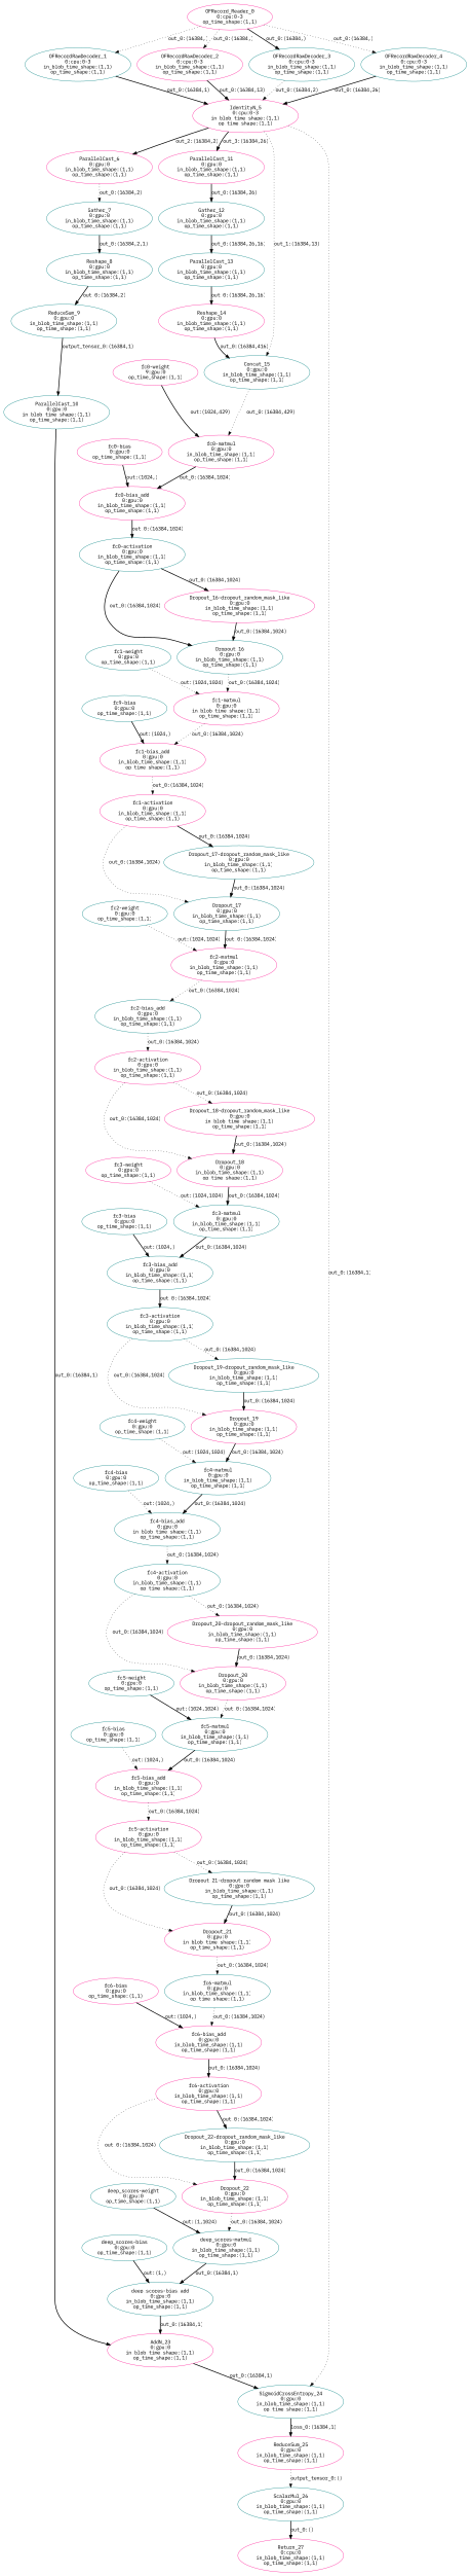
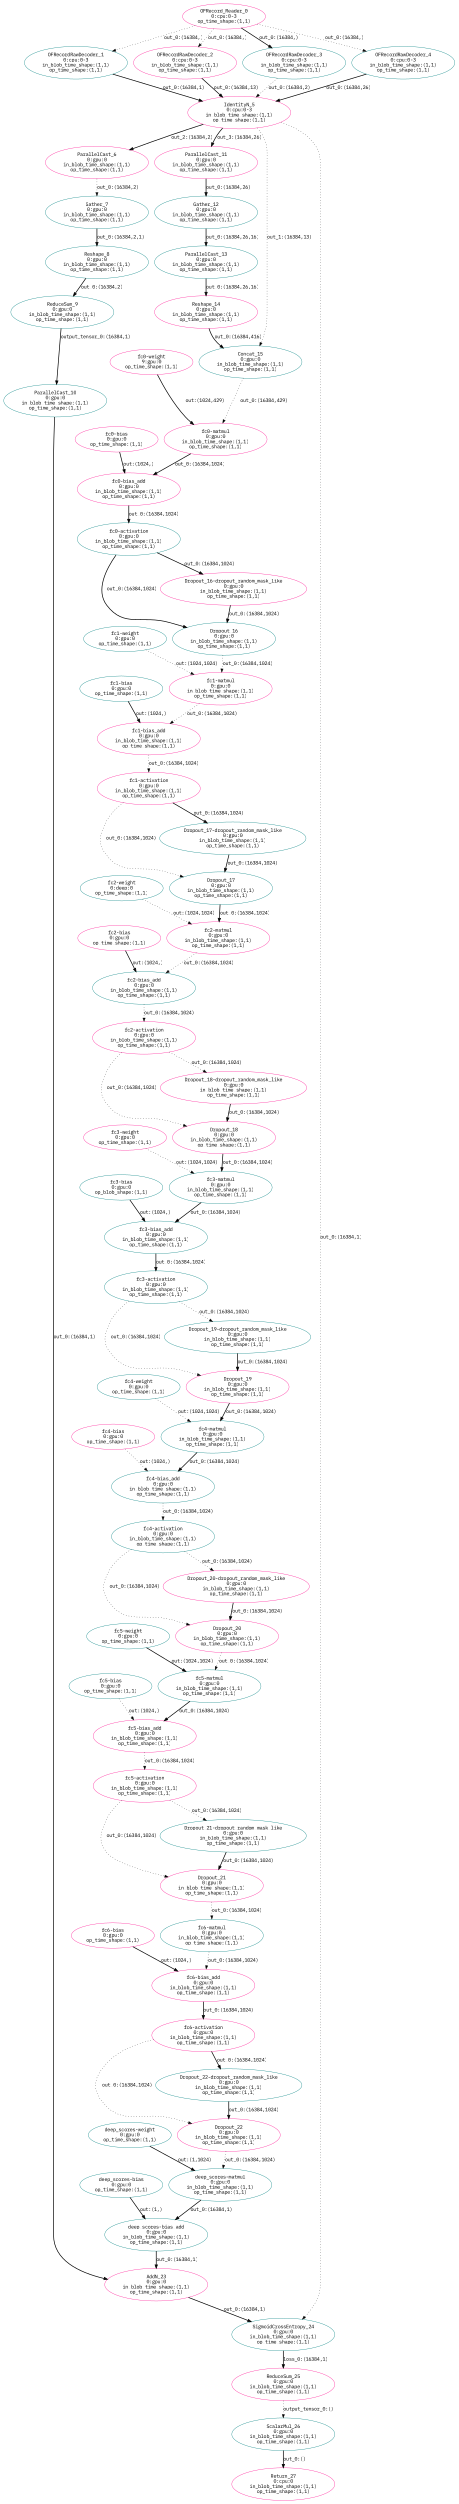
  digraph {
    fontname="IBM Plex Mono"
    node [color=teal fontname="IBM Plex Mono"]
    edge [fontname="IBM Plex Mono" style=bold]
    n1 [color=deeppink label="OFRecord_Reader_0\n0:cpu:0-3\nop_time_shape:(1,1)"]
    n2 [label="OFRecordRawDecoder_1\n0:cpu:0-3\nin_blob_time_shape:(1,1)\nop_time_shape:(1,1)"]
    n3 [color=deeppink label="OFRecordRawDecoder_2\n0:cpu:0-3\nin_blob_time_shape:(1,1)\nop_time_shape:(1,1)"]
    n4 [label="OFRecordRawDecoder_3\n0:cpu:0-3\nin_blob_time_shape:(1,1)\nop_time_shape:(1,1)"]
    n5 [label="OFRecordRawDecoder_4\n0:cpu:0-3\nin_blob_time_shape:(1,1)\nop_time_shape:(1,1)"]
    n6 [color=deeppink label="IdentityN_5\n0:cpu:0-3\nin_blob_time_shape:(1,1)\nop_time_shape:(1,1)"]
    n7 [color=deeppink label="ParallelCast_6\n0:gpu:0\nin_blob_time_shape:(1,1)\nop_time_shape:(1,1)"]
    n8 [color=deeppink label="ParallelCast_11\n0:gpu:0\nin_blob_time_shape:(1,1)\nop_time_shape:(1,1)"]
    n9 [label="Concat_15\n0:gpu:0\nin_blob_time_shape:(1,1)\nop_time_shape:(1,1)"]
    n10 [label="SigmoidCrossEntropy_24\n0:gpu:0\nin_blob_time_shape:(1,1)\nop_time_shape:(1,1)"]
    n11 [label="Gather_7\n0:gpu:0\nin_blob_time_shape:(1,1)\nop_time_shape:(1,1)"]
    n12 [label="Gather_12\n0:gpu:0\nin_blob_time_shape:(1,1)\nop_time_shape:(1,1)"]
    n13 [color=deeppink label="fc0-matmul\n0:gpu:0\nin_blob_time_shape:(1,1)\nop_time_shape:(1,1)"]
    n14 [color=deeppink label="ReduceSum_25\n0:gpu:0\nin_blob_time_shape:(1,1)\nop_time_shape:(1,1)"]
    n15 [label="Reshape_8\n0:gpu:0\nin_blob_time_shape:(1,1)\nop_time_shape:(1,1)"]
    n16 [label="ReduceSum_9\n0:gpu:0\nin_blob_time_shape:(1,1)\nop_time_shape:(1,1)"]
    n17 [label="ParallelCast_10\n0:gpu:0\nin_blob_time_shape:(1,1)\nop_time_shape:(1,1)"]
    n18 [color=deeppink label="AddN_23\n0:gpu:0\nin_blob_time_shape:(1,1)\nop_time_shape:(1,1)"]
    n19 [label="ParallelCast_13\n0:gpu:0\nin_blob_time_shape:(1,1)\nop_time_shape:(1,1)"]
    n20 [color=deeppink label="Reshape_14\n0:gpu:0\nin_blob_time_shape:(1,1)\nop_time_shape:(1,1)"]
    n21 [color=deeppink label="fc0-bias_add\n0:gpu:0\nin_blob_time_shape:(1,1)\nop_time_shape:(1,1)"]
    n22 [color=deeppink label="fc0-weight\n9:gpu:0\nop_time_shape:(1,1)"]
    n23 [label="fc0-activation\n0:gpu:0\nin_blob_time_shape:(1,1)\nop_time_shape:(1,1)"]
    n24 [color=deeppink label="fc0-bias\n0:gpu:0\nop_time_shape:(1,1)"]
    n25 [color=deeppink label="Dropout_16-dropout_random_mask_like\n0:gpu:0\nin_blob_time_shape:(1,1)\nop_time_shape:(1,1)"]
    n26 [label="Dropout_16\n0:gpu:0\nin_blob_time_shape:(1,1)\nop_time_shape:(1,1)"]
    n27 [color=deeppink label="fc1-matmul\n0:gpu:0\nin_blob_time_shape:(1,1)\nop_time_shape:(1,1)"]
    n28 [color=deeppink label="fc1-bias_add\n0:gpu:0\nin_blob_time_shape:(1,1)\nop_time_shape:(1,1)"]
    n29 [label="fc1-weight\n0:gpu:0\nop_time_shape:(1,1)"]
    n30 [color=deeppink label="fc1-activation\n0:gpu:0\nin_blob_time_shape:(1,1)\nop_time_shape:(1,1)"]
-   n31 [label="fc9-bias\n0:gpu:0\nop_time_shape:(1,1)"]
+   n31 [label="fc1-bias\n0:gpu:0\nop_time_shape:(1,1)"]
    n32 [label="Dropout_17-dropout_random_mask_like\n0:gpu:0\nin_blob_time_shape:(1,1)\nop_time_shape:(1,1)"]
    n33 [label="Dropout_17\n0:gpu:0\nin_blob_time_shape:(1,1)\nop_time_shape:(1,1)"]
    n34 [color=deeppink label="fc2-matmul\n0:gpu:0\nin_blob_time_shape:(1,1)\nop_time_shape:(1,1)"]
    n35 [label="fc2-bias_add\n0:gpu:0\nin_blob_time_shape:(1,1)\nop_time_shape:(1,1)"]
-   n36 [label="fc2-weight\n0:gpu:0\nop_time_shape:(1,1)"]
+   n36 [label="fc2-weight\n0:deep:0\nop_time_shape:(1,1)"]
    n37 [color=deeppink label="fc2-activation\n0:gpu:0\nin_blob_time_shape:(1,1)\nop_time_shape:(1,1)"]
+   n38 [color=deeppink label="fc2-bias\n0:gpu:0\nop_time_shape:(1,1)"]
    n39 [color=deeppink label="Dropout_18-dropout_random_mask_like\n0:gpu:0\nin_blob_time_shape:(1,1)\nop_time_shape:(1,1)"]
    n40 [color=deeppink label="Dropout_18\n0:gpu:0\nin_blob_time_shape:(1,1)\nop_time_shape:(1,1)"]
    n41 [label="fc3-matmul\n0:gpu:0\nin_blob_time_shape:(1,1)\nop_time_shape:(1,1)"]
    n42 [label="fc3-bias_add\n0:gpu:0\nin_blob_time_shape:(1,1)\nop_time_shape:(1,1)"]
    n43 [color=deeppink label="fc3-weight\n0:gpu:0\nop_time_shape:(1,1)"]
    n44 [label="fc3-activation\n0:gpu:0\nin_blob_time_shape:(1,1)\nop_time_shape:(1,1)"]
-   n45 [label="fc3-bias\n0:gpu:0\nop_time_shape:(1,1)"]
+   n45 [label="fc3-bias\n0:gpu:0\nop_blob_shape:(1,1)"]
    n46 [label="Dropout_19-dropout_random_mask_like\n0:gpu:0\nin_blob_time_shape:(1,1)\nop_time_shape:(1,1)"]
    n47 [color=deeppink label="Dropout_19\n0:gpu:0\nin_blob_time_shape:(1,1)\nop_time_shape:(1,1)"]
    n48 [label="fc4-matmul\n0:gpu:0\nin_blob_time_shape:(1,1)\nop_time_shape:(1,1)"]
    n49 [label="fc4-bias_add\n0:gpu:0\nin_blob_time_shape:(1,1)\nop_time_shape:(1,1)"]
    n50 [label="fc4-weight\n0:gpu:0\nop_time_shape:(1,1)"]
    n51 [label="fc4-activation\n0:gpu:0\nin_blob_time_shape:(1,1)\nop_time_shape:(1,1)"]
-   n52 [label="fc4-bias\n0:gpu:0\nop_time_shape:(1,1)"]
+   n52 [color=deeppink label="fc4-bias\n0:gpu:0\nop_time_shape:(1,1)"]
    n53 [color=deeppink label="Dropout_20-dropout_random_mask_like\n0:gpu:0\nin_blob_time_shape:(1,1)\nop_time_shape:(1,1)"]
    n54 [color=deeppink label="Dropout_20\n0:gpu:0\nin_blob_time_shape:(1,1)\nop_time_shape:(1,1)"]
    n55 [label="fc5-matmul\n0:gpu:0\nin_blob_time_shape:(1,1)\nop_time_shape:(1,1)"]
    n56 [color=deeppink label="fc5-bias_add\n0:gpu:0\nin_blob_time_shape:(1,1)\nop_time_shape:(1,1)"]
    n57 [label="fc5-weight\n0:gpu:0\nop_time_shape:(1,1)"]
    n58 [color=deeppink label="fc5-activation\n0:gpu:0\nin_blob_time_shape:(1,1)\nop_time_shape:(1,1)"]
    n59 [label="fc5-bias\n0:gpu:0\nop_time_shape:(1,1)"]
    n60 [label="Dropout_21-dropout_random_mask_like\n0:gpu:0\nin_blob_time_shape:(1,1)\nop_time_shape:(1,1)"]
    n61 [color=deeppink label="Dropout_21\n0:gpu:0\nin_blob_time_shape:(1,1)\nop_time_shape:(1,1)"]
    n62 [label="fc6-matmul\n0:gpu:0\nin_blob_time_shape:(1,1)\nop_time_shape:(1,1)"]
    n63 [color=deeppink label="fc6-bias_add\n0:gpu:0\nin_blob_time_shape:(1,1)\nop_time_shape:(1,1)"]
    n64 [color=deeppink label="fc6-activation\n0:gpu:0\nin_blob_time_shape:(1,1)\nop_time_shape:(1,1)"]
    n65 [color=deeppink label="fc6-bias\n0:gpu:0\nop_time_shape:(1,1)"]
    n66 [label="Dropout_22-dropout_random_mask_like\n0:gpu:0\nin_blob_time_shape:(1,1)\nop_time_shape:(1,1)"]
    n67 [color=deeppink label="Dropout_22\n0:gpu:0\nin_blob_time_shape:(1,1)\nop_time_shape:(1,1)"]
    n68 [label="deep_scores-matmul\n0:gpu:0\nin_blob_time_shape:(1,1)\nop_time_shape:(1,1)"]
    n69 [label="deep_scores-bias_add\n0:gpu:0\nin_blob_time_shape:(1,1)\nop_time_shape:(1,1)"]
    n70 [label="deep_scores-weight\n0:gpu:0\nop_time_shape:(1,1)"]
    n71 [label="deep_scores-bias\n0:gpu:0\nop_time_shape:(1,1)"]
    n72 [label="ScalarMul_26\n0:gpu:0\nin_blob_time_shape:(1,1)\nop_time_shape:(1,1)"]
    n73 [color=deeppink label="Return_27\n0:cpu:0\nin_blob_time_shape:(1,1)\nop_time_shape:(1,1)"]
    n1 -> n2 [label="out_0:(16384,)" style=dotted]
    n1 -> n3 [label="out_0:(16384,)" style=dotted]
    n1 -> n4 [label="out_0:(16384,)"]
    n1 -> n5 [label="out_0:(16384,)" style=dotted]
    n2 -> n6 [label="out_0:(16384,1)"]
    n3 -> n6 [label="out_0:(16384,13)"]
    n4 -> n6 [label="out_0:(16384,2)" style=dotted]
    n5 -> n6 [label="out_0:(16384,26)"]
    n6 -> n7 [label="out_2:(16384,2)"]
    n6 -> n8 [label="out_3:(16384,26)"]
    n6 -> n9 [label="out_1:(16384,13)" style=dotted]
    n6 -> n10 [label="out_0:(16384,1)" style=dotted]
    n7 -> n11 [label="out_0:(16384,2)" style=dotted]
    n8 -> n12 [label="out_0:(16384,26)"]
    n9 -> n13 [label="out_0:(16384,429)" style=dotted]
    n10 -> n14 [label="loss_0:(16384,1)"]
    n11 -> n15 [label="out_0:(16384,2,1)"]
    n12 -> n19 [label="out_0:(16384,26,16)"]
    n13 -> n21 [label="out_0:(16384,1024)"]
    n14 -> n72 [label="output_tensor_0:()" style=dotted]
    n15 -> n16 [label="out_0:(16384,2)"]
    n16 -> n17 [label="output_tensor_0:(16384,1)"]
    n17 -> n18 [label="out_0:(16384,1)"]
    n18 -> n10 [label="out_0:(16384,1)"]
    n19 -> n20 [label="out_0:(16384,26,16)"]
    n20 -> n9 [label="out_0:(16384,416)"]
    n21 -> n23 [label="out_0:(16384,1024)"]
    n22 -> n13 [label="out:(1024,429)"]
    n23 -> n25 [label="out_0:(16384,1024)"]
    n23 -> n26 [label="out_0:(16384,1024)"]
    n24 -> n21 [label="out:(1024,)"]
    n25 -> n26 [label="out_0:(16384,1024)"]
    n26 -> n27 [label="out_0:(16384,1024)" style=dotted]
    n27 -> n28 [label="out_0:(16384,1024)" style=dotted]
    n28 -> n30 [label="out_0:(16384,1024)" style=dotted]
    n29 -> n27 [label="out:(1024,1024)" style=dotted]
    n30 -> n32 [label="out_0:(16384,1024)"]
    n30 -> n33 [label="out_0:(16384,1024)" style=dotted]
    n31 -> n28 [label="out:(1024,)"]
    n32 -> n33 [label="out_0:(16384,1024)"]
    n33 -> n34 [label="out_0:(16384,1024)"]
    n34 -> n35 [label="out_0:(16384,1024)" style=dotted]
    n35 -> n37 [label="out_0:(16384,1024)" style=dotted]
    n36 -> n34 [label="out:(1024,1024)" style=dotted]
    n37 -> n39 [label="out_0:(16384,1024)" style=dotted]
    n37 -> n40 [label="out_0:(16384,1024)" style=dotted]
+   n38 -> n35 [label="out:(1024,)"]
    n39 -> n40 [label="out_0:(16384,1024)"]
    n40 -> n41 [label="out_0:(16384,1024)"]
    n41 -> n42 [label="out_0:(16384,1024)"]
    n42 -> n44 [label="out_0:(16384,1024)"]
    n43 -> n41 [label="out:(1024,1024)" style=dotted]
    n44 -> n46 [label="out_0:(16384,1024)" style=dotted]
    n44 -> n47 [label="out_0:(16384,1024)" style=dotted]
    n45 -> n42 [label="out:(1024,)"]
    n46 -> n47 [label="out_0:(16384,1024)"]
    n47 -> n48 [label="out_0:(16384,1024)"]
    n48 -> n49 [label="out_0:(16384,1024)"]
    n49 -> n51 [label="out_0:(16384,1024)" style=dotted]
    n50 -> n48 [label="out:(1024,1024)" style=dotted]
    n51 -> n53 [label="out_0:(16384,1024)" style=dotted]
    n51 -> n54 [label="out_0:(16384,1024)" style=dotted]
    n52 -> n49 [label="out:(1024,)" style=dotted]
    n53 -> n54 [label="out_0:(16384,1024)"]
    n54 -> n55 [label="out_0:(16384,1024)" style=dotted]
    n55 -> n56 [label="out_0:(16384,1024)"]
    n56 -> n58 [label="out_0:(16384,1024)" style=dotted]
    n57 -> n55 [label="out:(1024,1024)"]
    n58 -> n60 [label="out_0:(16384,1024)" style=dotted]
    n58 -> n61 [label="out_0:(16384,1024)" style=dotted]
    n59 -> n56 [label="out:(1024,)" style=dotted]
    n60 -> n61 [label="out_0:(16384,1024)"]
    n61 -> n62 [label="out_0:(16384,1024)" style=dotted]
    n62 -> n63 [label="out_0:(16384,1024)" style=dotted]
    n63 -> n64 [label="out_0:(16384,1024)"]
    n64 -> n66 [label="out_0:(16384,1024)"]
    n64 -> n67 [label="out_0:(16384,1024)" style=dotted]
    n65 -> n63 [label="out:(1024,)"]
    n66 -> n67 [label="out_0:(16384,1024)"]
    n67 -> n68 [label="out_0:(16384,1024)" style=dotted]
    n68 -> n69 [label="out_0:(16384,1)"]
    n69 -> n18 [label="out_0:(16384,1)"]
    n70 -> n68 [label="out:(1,1024)"]
    n71 -> n69 [label="out:(1,)"]
    n72 -> n73 [label="out_0:()"]
  }
